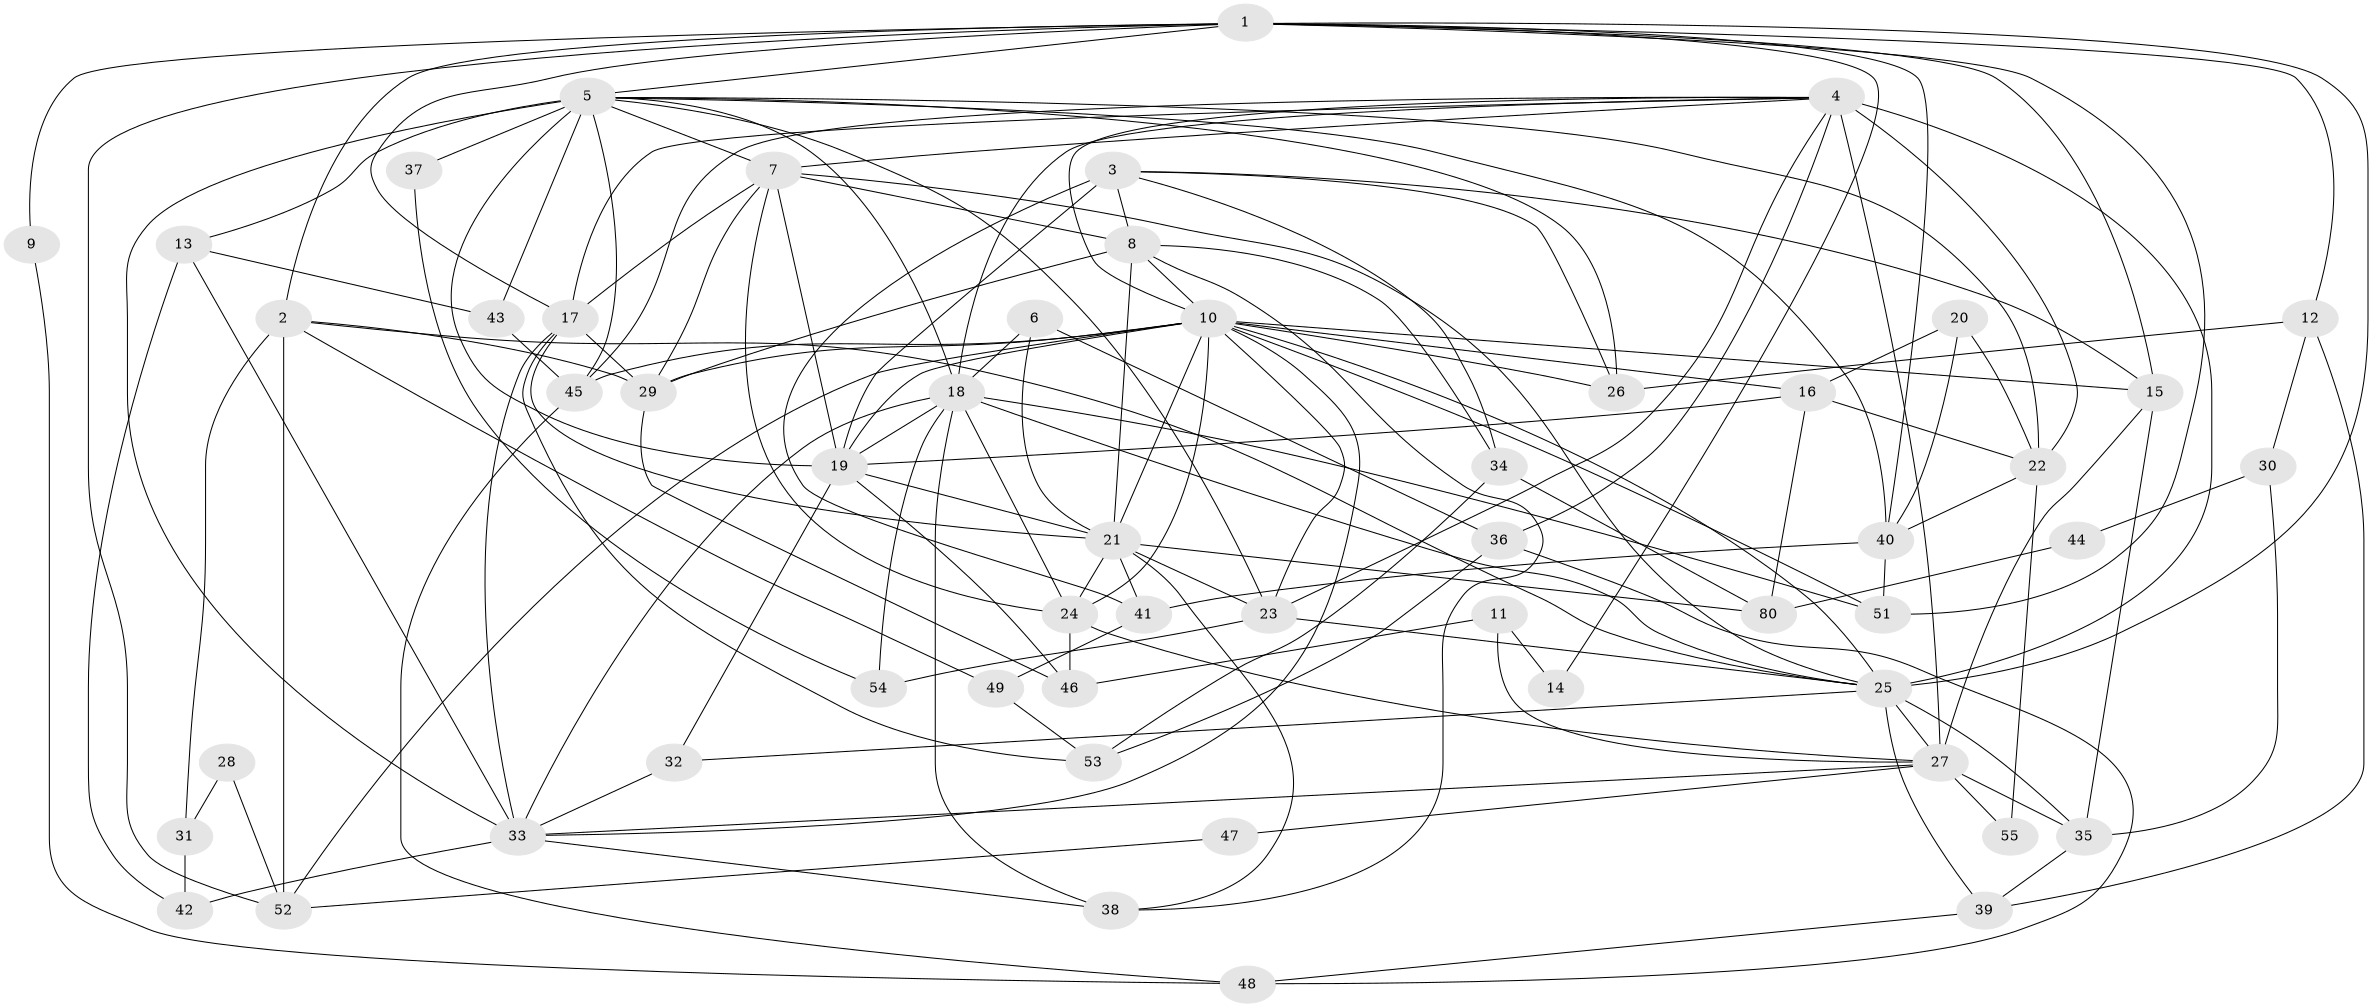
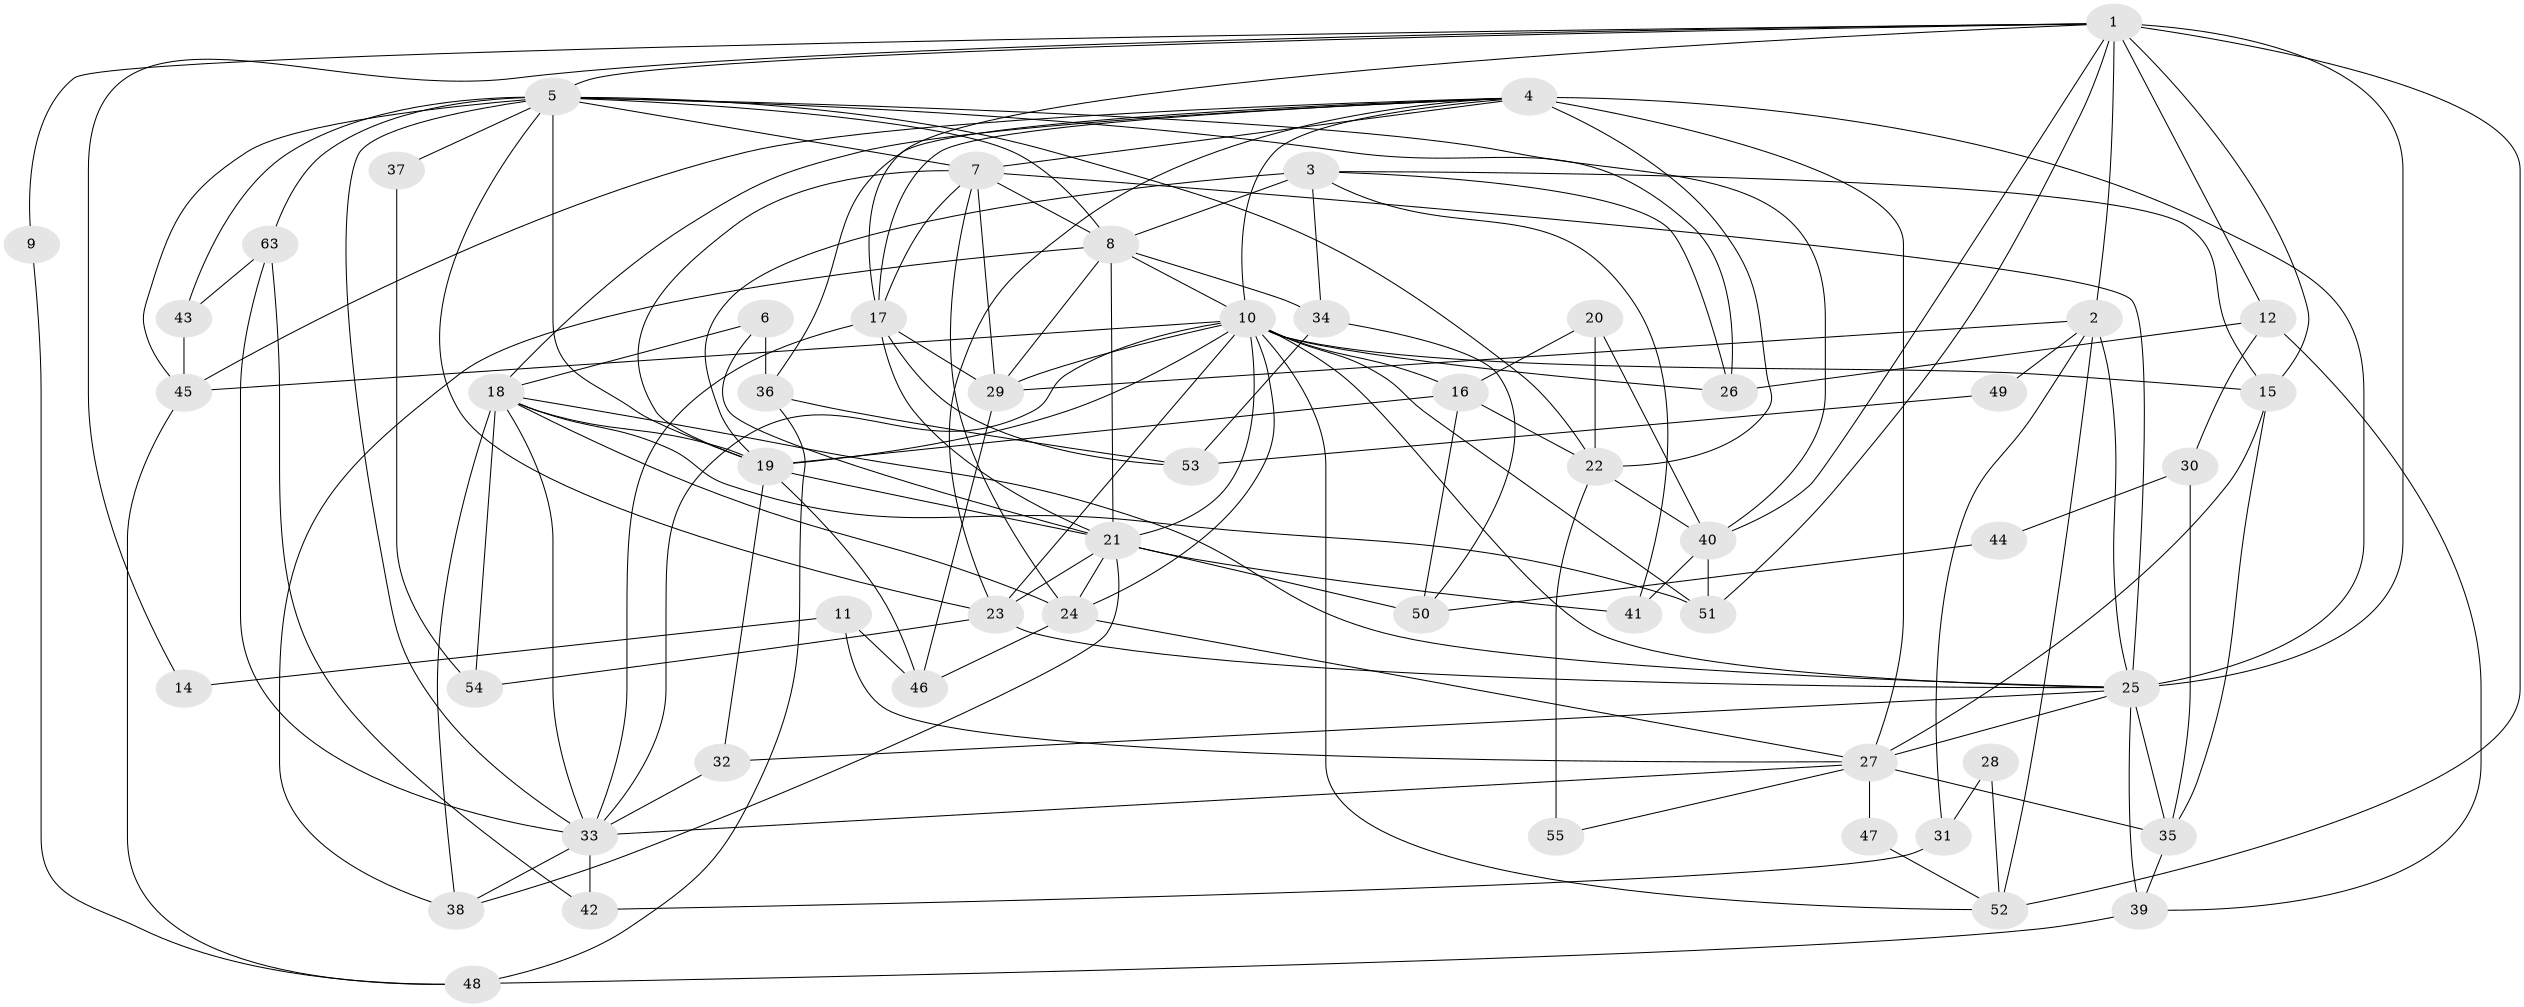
  graph {
    node [color=gray90 style=filled]
    edge [weight=1.0]
    1
    2
    5
    9
    12
    14
    15
    17
    25
    40
    51
    52
    29
    31
    49
    19
    26
    7
    18
    22
    23
    45
-   13
+   13 [label=63]
    33
    37
    43
    48
    30
    39
    27
    35
    21
    53
    32
    41
    46
    42
    3
    8
    34
    10
    38
-   50 [label=80]
+   50
    4
    36
    24
    16
    54
    55
    47
    6
    11
    44
    20
    28
    1 -- 2 [weight=2.0]
    1 -- 5
    1 -- 9
    1 -- 12
    1 -- 14
    1 -- 15
    1 -- 17
    1 -- 25
    1 -- 40
    1 -- 51
    1 -- 52
    2 -- 25
    2 -- 52
    2 -- 29
    2 -- 31
    2 -- 49
    5 -- 40
    5 -- 19 [weight=3.0]
    5 -- 26
    5 -- 7
-   5 -- 18
+   5 -- 8
    5 -- 22
    5 -- 23
    5 -- 45
    5 -- 13
    5 -- 33
    5 -- 37
    5 -- 43
    9 -- 48
    12 -- 26
    12 -- 30
    12 -- 39
    15 -- 27
    15 -- 35
    17 -- 29
    17 -- 33
    17 -- 21
    17 -- 53
    25 -- 39
    25 -- 27
    25 -- 35
    25 -- 32
    40 -- 51
    40 -- 41
    29 -- 46
    31 -- 42
    49 -- 53
    19 -- 21
    19 -- 32
    19 -- 46
    7 -- 17
    7 -- 25
    7 -- 29
    7 -- 19
    7 -- 8
    7 -- 24
    18 -- 25
    18 -- 51
    18 -- 19
    18 -- 33
    18 -- 38
    18 -- 24
    18 -- 54
    22 -- 40
    22 -- 55 [weight=2.0]
    23 -- 25
    23 -- 54
    45 -- 48
    13 -- 33
    13 -- 43
    13 -- 42
    33 -- 42
    33 -- 38
    37 -- 54
    43 -- 45
    30 -- 35
    30 -- 44
    39 -- 48
    27 -- 33
    27 -- 35
    27 -- 55
    27 -- 47 [weight=2.0]
    35 -- 39
    21 -- 23
    21 -- 41
    21 -- 38
    21 -- 50
    21 -- 24
    32 -- 33
-   41 -- 49
    3 -- 15
    3 -- 19 [weight=3.0]
    3 -- 26
    3 -- 41
    3 -- 8
    3 -- 34
    8 -- 29
    8 -- 21
    8 -- 34
    8 -- 10
    8 -- 38
    34 -- 53
    34 -- 50
    10 -- 15 [weight=2.0]
    10 -- 25
    10 -- 51
    10 -- 52
    10 -- 29
    10 -- 19
    10 -- 26
    10 -- 23
    10 -- 45
    10 -- 33
    10 -- 21 [weight=2.0]
    10 -- 24
    10 -- 16
    4 -- 17
    4 -- 25 [weight=4.0]
    4 -- 7
    4 -- 18
    4 -- 22
    4 -- 23
    4 -- 45
    4 -- 27 [weight=2.0]
    4 -- 10
    4 -- 36
    36 -- 48
    36 -- 53
    24 -- 27
    24 -- 46
    16 -- 19
    16 -- 22
    16 -- 50
    47 -- 52
    6 -- 18 [weight=3.0]
    6 -- 21
    6 -- 36
    11 -- 14
    11 -- 27
    11 -- 46
    44 -- 50
    20 -- 40
    20 -- 22
    20 -- 16
    28 -- 52
    28 -- 31
  }
